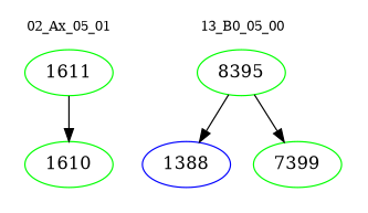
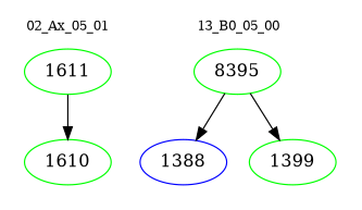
  digraph {
    node [color=green]
    edge [color=black]
    n1 [label=1611]
    n2 [label=1610]
    n3 [label=8395]
    n4 [color=blue label=1388]
-   n5 [label=7399]
+   n5 [label=1399]
    subgraph cluster_1 {
      color=white
      fontsize=10
      label="02_Ax_05_01"
      n1
      n2
    }
    subgraph cluster_2 {
      color=white
      fontsize=10
      label="13_B0_05_00"
      n3
      n4
      n5
    }
    n1 -> n2
    n3 -> n4
    n3 -> n5
  }
